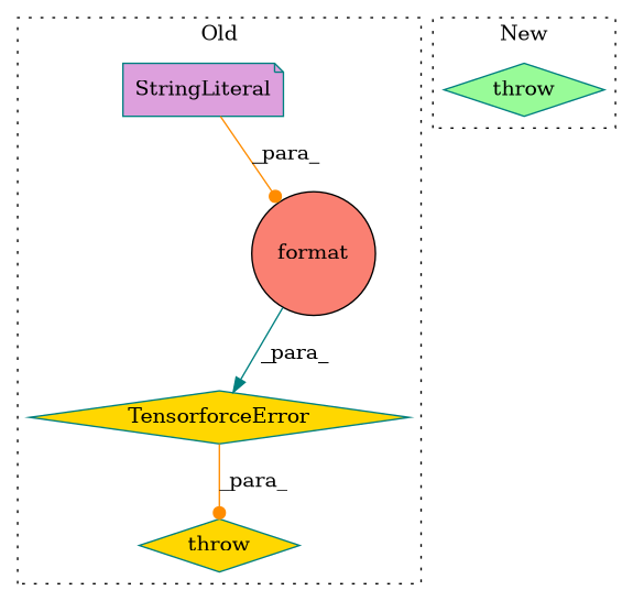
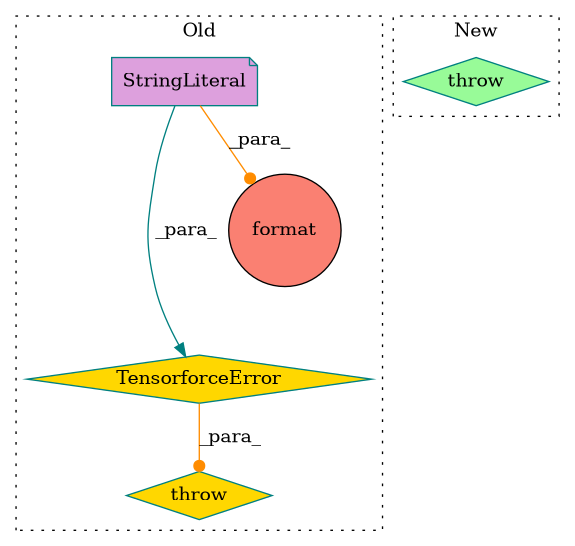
  digraph {
    node [a=32 color=teal fillcolor=gold l=6 shape=diamond style=filled]
    edge [arrowhead=dot color=darkorange]
    n1 [l="17,1" label=TensorforceError s="3245,3324"]
    n2 [a=53 label=throw s=3239]
    n3 [color=black fillcolor=salmon l="7,1" label=format s="3312,3323" shape=circle]
    n4 [a=45 fillcolor=plum l=49 label=StringLiteral s=3262 shape=note]
    n5 [a=53 fillcolor=palegreen label=throw s=2984]
    subgraph cluster_1 {
      label=Old
      style=dotted
      n1
      n2
      n3
      n4
    }
    subgraph cluster_2 {
      label=New
      style=dotted
      n5
    }
    n1 -> n2 [label=_para_]
-   n3 -> n1 [arrowhead=normal color=teal label=_para_]
+   n4 -> n1 [arrowhead=normal color=teal label=_para_]
    n4 -> n3 [label=_para_]
  }
